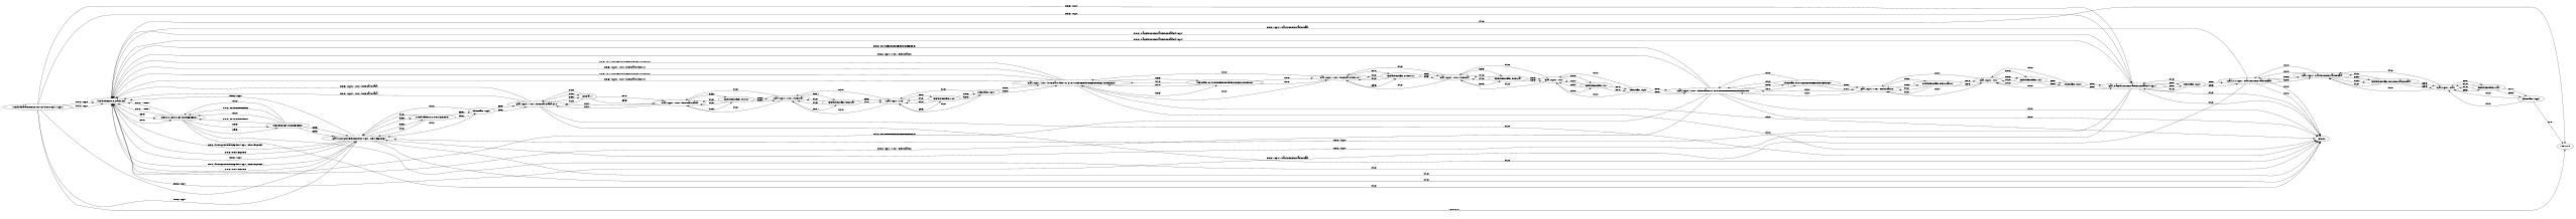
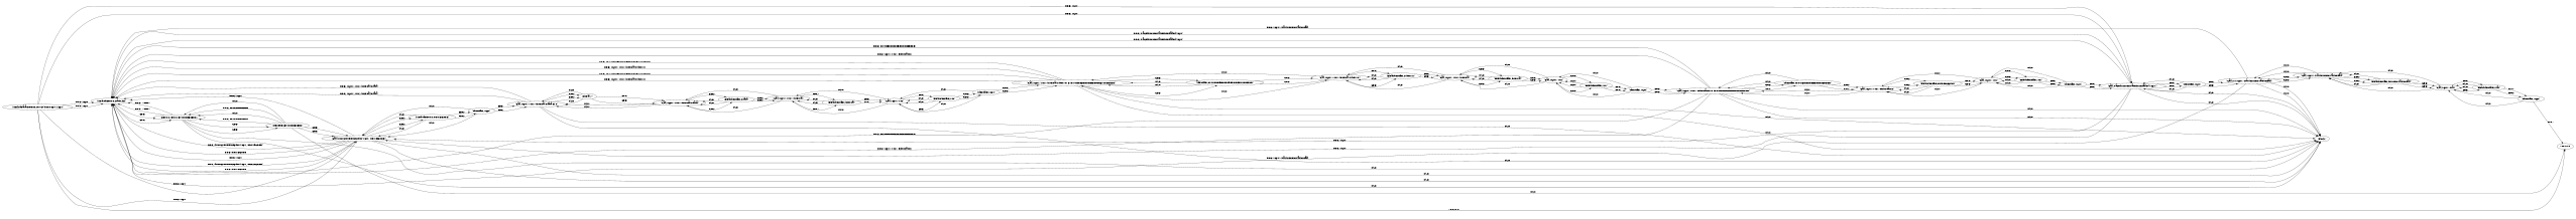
  digraph {
    rankdir=LR
    n1 [label="(MethodReturn,static int)"]
    n2 [label="(Return,return EMULATE_FAIL;)"]
    1000100
    n4 [label="(Block,)"]
    n5 [label="(Identifier,EMULATE_FAIL)"]
    n6 [label="(MethodParameterIn,struct kvm_vcpu *vcpu)"]
    n7 [label="(Call,trace_kvm_emulate_insn_failed(vcpu))"]
    n8 [label="(Call,kvm_queue_exception(vcpu, UD_VECTOR))"]
    n9 [label="(Identifier,vcpu)"]
    n10 [label="(MethodReturn,UD_VECTOR)"]
    n11 [label="(FieldIdentifier,stat)"]
    n12 [label="(Call,vcpu->stat)"]
    n13 [label="(Identifier,vcpu)"]
    n14 [label="(Call,vcpu->stat.insn_emulation_fail)"]
    n15 [label="(FieldIdentifier,insn_emulation_fail)"]
    n16 [label="(Call,++vcpu->stat.insn_emulation_fail)"]
    n17 [label="(Call,vcpu->run->exit_reason = KVM_EXIT_INTERNAL_ERROR)"]
    n18 [label="(Identifier,KVM_EXIT_INTERNAL_ERROR)"]
    n19 [label="(Call,vcpu->run->exit_reason)"]
-   n20 [label="(FieldIdentifier,exit_reason)"]
+   n20 [label="(FieldIdentifier,exit_exception)"]
    n21 [label="(Call,vcpu->run)"]
    n22 [label="(FieldIdentifier,run)"]
    n23 [label="(Identifier,vcpu)"]
    n24 [label="(Call,vcpu->run->internal.suberror = KVM_INTERNAL_ERROR_EMULATION)"]
    n25 [label="(Identifier,KVM_INTERNAL_ERROR_EMULATION)"]
    n26 [label="(Call,vcpu->run->internal.suberror)"]
    n27 [label="(FieldIdentifier,suberror)"]
    n28 [label="(Call,vcpu->run->internal)"]
    n29 [label="(FieldIdentifier,internal)"]
    n30 [label="(Call,vcpu->run)"]
    n31 [label="(FieldIdentifier,run)"]
    n32 [label="(Identifier,vcpu)"]
    n33 [label="(Call,vcpu->run->internal.ndata = 0)"]
    n34 [label="(Literal,7)"]
    n35 [label="(Call,vcpu->run->internal.ndata)"]
-   n36 [label="(FieldIdentifier,struct)"]
+   n36 [label="(FieldIdentifier,ndata)"]
    n37 [label="(Call,vcpu->run->internal)"]
    n38 [label="(FieldIdentifier,internal)"]
    n39 [label="(Call,vcpu->run)"]
    n40 [label="(FieldIdentifier,run)"]
    n41 [label="(Identifier,vcpu)"]
    n42 [label="(Identifier,vcpu)"]
    n1 -> n2 [label="CFG: "]
    n1 -> n2 [label="CFG: "]
-   n1 -> 1000100 [label="AST: "]
+   n5 -> 1000100 [label="AST: "]
    n2 -> n1 [label="DDG: <RET>"]
    n2 -> n1 [label="DDG: <RET>"]
    n2 -> n4 [label="AST: "]
    n2 -> n4 [label="AST: "]
    n2 -> n5 [label="CFG: "]
    n2 -> n5 [label="CFG: "]
    n5 -> n2 [label="AST: "]
    n5 -> n2 [label="DDG: EMULATE_FAIL"]
    n5 -> n2 [label="AST: "]
    n5 -> n2 [label="DDG: EMULATE_FAIL"]
    n5 -> n8 [label="CFG: "]
    n5 -> n8 [label="CFG: "]
    n6 -> n1 [label="DDG: vcpu"]
    n6 -> n1 [label="DDG: vcpu"]
    n6 -> 1000100 [label="VECTOR: "]
    n6 -> n7 [label="DDG: vcpu"]
    n6 -> n7 [label="DDG: vcpu"]
    n6 -> n8 [label="DDG: vcpu"]
    n6 -> n8 [label="DDG: vcpu"]
    n7 -> n1 [label="DDG: trace_kvm_emulate_insn_failed(vcpu)"]
    n7 -> n1 [label="DDG: trace_kvm_emulate_insn_failed(vcpu)"]
    n7 -> n4 [label="AST: "]
    n7 -> n4 [label="AST: "]
    n7 -> n8 [label="DDG: vcpu"]
    n7 -> n8 [label="DDG: vcpu"]
    n7 -> n9 [label="CFG: "]
    n7 -> n9 [label="CFG: "]
    n8 -> n1 [label="DDG: kvm_queue_exception(vcpu, UD_VECTOR)"]
    n8 -> n1 [label="DDG: UD_VECTOR"]
    n8 -> n1 [label="DDG: vcpu"]
    n8 -> n1 [label="DDG: kvm_queue_exception(vcpu, UD_VECTOR)"]
    n8 -> n1 [label="DDG: UD_VECTOR"]
    n8 -> n1 [label="DDG: vcpu"]
    n8 -> n4 [label="AST: "]
    n8 -> n4 [label="AST: "]
    n8 -> n10 [label="CFG: "]
    n8 -> n10 [label="CFG: "]
    n9 -> n7 [label="AST: "]
    n9 -> n7 [label="AST: "]
    n9 -> n16 [label="CFG: "]
    n9 -> n16 [label="CFG: "]
    n10 -> n8 [label="AST: "]
    n10 -> n8 [label="AST: "]
    n10 -> n42 [label="CFG: "]
    n10 -> n42 [label="CFG: "]
    n11 -> n12 [label="AST: "]
    n11 -> n12 [label="AST: "]
    n11 -> n13 [label="CFG: "]
    n11 -> n13 [label="CFG: "]
    n12 -> n11 [label="CFG: "]
    n12 -> n11 [label="CFG: "]
    n12 -> n14 [label="AST: "]
    n12 -> n14 [label="AST: "]
    n13 -> 1000100 [label="CFG: "]
    n13 -> n12 [label="AST: "]
    n13 -> n12 [label="AST: "]
    n14 -> n15 [label="CFG: "]
    n14 -> n15 [label="CFG: "]
    n14 -> n16 [label="AST: "]
    n14 -> n16 [label="AST: "]
    n15 -> n12 [label="CFG: "]
    n15 -> n12 [label="CFG: "]
    n15 -> n14 [label="AST: "]
    n15 -> n14 [label="AST: "]
    n16 -> n1 [label="DDG: vcpu->stat.insn_emulation_fail"]
    n16 -> n1 [label="DDG: vcpu->stat.insn_emulation_fail"]
    n16 -> n4 [label="AST: "]
    n16 -> n4 [label="AST: "]
    n16 -> n14 [label="CFG: "]
    n16 -> n14 [label="CFG: "]
    n17 -> n1 [label="DDG: KVM_EXIT_INTERNAL_ERROR"]
    n17 -> n1 [label="DDG: vcpu->run->exit_reason"]
    n17 -> n1 [label="DDG: KVM_EXIT_INTERNAL_ERROR"]
    n17 -> n1 [label="DDG: vcpu->run->exit_reason"]
    n17 -> n4 [label="AST: "]
    n17 -> n4 [label="AST: "]
    n17 -> n18 [label="CFG: "]
    n17 -> n18 [label="CFG: "]
    n18 -> n17 [label="AST: "]
    n18 -> n17 [label="AST: "]
    n18 -> n19 [label="CFG: "]
    n18 -> n19 [label="CFG: "]
    n19 -> n17 [label="AST: "]
    n19 -> n17 [label="AST: "]
    n19 -> n20 [label="CFG: "]
    n19 -> n20 [label="CFG: "]
    n20 -> n19 [label="AST: "]
    n20 -> n19 [label="AST: "]
    n20 -> n21 [label="CFG: "]
    n20 -> n21 [label="CFG: "]
    n21 -> n19 [label="AST: "]
    n21 -> n19 [label="AST: "]
    n21 -> n22 [label="CFG: "]
    n21 -> n22 [label="CFG: "]
    n22 -> n21 [label="AST: "]
    n22 -> n21 [label="AST: "]
    n22 -> n23 [label="CFG: "]
    n22 -> n23 [label="CFG: "]
    n23 -> n7 [label="CFG: "]
    n23 -> n7 [label="CFG: "]
    n23 -> n21 [label="AST: "]
    n23 -> n21 [label="AST: "]
    n24 -> n1 [label="DDG: KVM_INTERNAL_ERROR_EMULATION"]
    n24 -> n1 [label="DDG: vcpu->run->internal.suberror"]
    n24 -> n1 [label="DDG: KVM_INTERNAL_ERROR_EMULATION"]
    n24 -> n1 [label="DDG: vcpu->run->internal.suberror"]
    n24 -> n4 [label="AST: "]
    n24 -> n4 [label="AST: "]
    n24 -> n25 [label="CFG: "]
    n24 -> n25 [label="CFG: "]
    n25 -> n24 [label="AST: "]
    n25 -> n24 [label="AST: "]
    n25 -> n26 [label="CFG: "]
    n25 -> n26 [label="CFG: "]
    n26 -> n24 [label="AST: "]
    n26 -> n24 [label="AST: "]
    n26 -> n27 [label="CFG: "]
    n26 -> n27 [label="CFG: "]
    n27 -> n26 [label="AST: "]
    n27 -> n26 [label="AST: "]
    n27 -> n28 [label="CFG: "]
    n27 -> n28 [label="CFG: "]
    n28 -> n26 [label="AST: "]
    n28 -> n26 [label="AST: "]
    n28 -> n29 [label="CFG: "]
    n28 -> n29 [label="CFG: "]
    n29 -> n28 [label="AST: "]
    n29 -> n28 [label="AST: "]
    n29 -> n30 [label="CFG: "]
    n29 -> n30 [label="CFG: "]
    n30 -> n28 [label="AST: "]
    n30 -> n28 [label="AST: "]
    n30 -> n31 [label="CFG: "]
    n30 -> n31 [label="CFG: "]
    n31 -> n30 [label="AST: "]
    n31 -> n30 [label="AST: "]
    n31 -> n32 [label="CFG: "]
    n31 -> n32 [label="CFG: "]
    n32 -> n17 [label="CFG: "]
    n32 -> n17 [label="CFG: "]
    n32 -> n30 [label="AST: "]
    n32 -> n30 [label="AST: "]
    n33 -> n1 [label="DDG: vcpu->run->internal.ndata"]
    n33 -> n1 [label="DDG: vcpu->run->internal.ndata"]
    n33 -> n4 [label="AST: "]
    n33 -> n4 [label="AST: "]
    n33 -> n34 [label="CFG: "]
    n33 -> n34 [label="CFG: "]
    n34 -> n33 [label="AST: "]
    n34 -> n33 [label="AST: "]
    n34 -> n35 [label="CFG: "]
    n34 -> n35 [label="CFG: "]
    n35 -> n33 [label="AST: "]
    n35 -> n33 [label="AST: "]
    n35 -> n36 [label="CFG: "]
    n35 -> n36 [label="CFG: "]
    n36 -> n35 [label="AST: "]
    n36 -> n35 [label="AST: "]
    n36 -> n37 [label="CFG: "]
    n36 -> n37 [label="CFG: "]
    n37 -> n35 [label="AST: "]
    n37 -> n35 [label="AST: "]
    n37 -> n38 [label="CFG: "]
    n37 -> n38 [label="CFG: "]
    n38 -> n37 [label="AST: "]
    n38 -> n37 [label="AST: "]
    n38 -> n39 [label="CFG: "]
    n38 -> n39 [label="CFG: "]
    n39 -> n37 [label="AST: "]
    n39 -> n37 [label="AST: "]
    n39 -> n40 [label="CFG: "]
    n39 -> n40 [label="CFG: "]
    n40 -> n39 [label="AST: "]
    n40 -> n39 [label="AST: "]
    n40 -> n41 [label="CFG: "]
    n40 -> n41 [label="CFG: "]
    n41 -> n24 [label="CFG: "]
    n41 -> n24 [label="CFG: "]
    n41 -> n39 [label="AST: "]
    n41 -> n39 [label="AST: "]
    n42 -> n8 [label="AST: "]
    n42 -> n8 [label="AST: "]
    n42 -> n33 [label="CFG: "]
    n42 -> n33 [label="CFG: "]
  }
